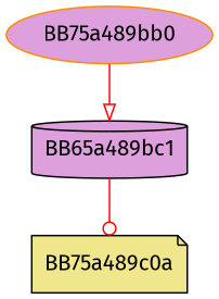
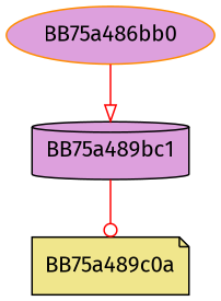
  digraph {
    fontname="Fira Sans"
    splines=ortho
    node [color=black fillcolor=plum fontname="Fira Sans" style=filled]
    edge [color=red fontname="Fira Sans"]
-   BB75a489bb0 [color=darkorange shape=ellipse]
-   BB75a489bc1 [shape=cylinder label=BB65a489bc1]
+   BB75a489bb0 [color=darkorange shape=ellipse label=BB75a486bb0]
+   BB75a489bc1 [shape=cylinder]
    BB75a489c0a [fillcolor=khaki shape=note]
    BB75a489bb0 -> BB75a489bc1 [arrowhead=onormal]
    BB75a489bc1 -> BB75a489c0a [arrowhead=odot]
  }
